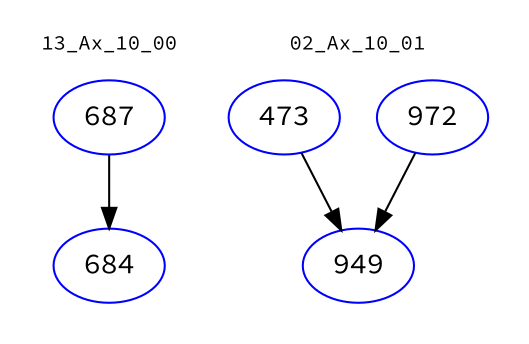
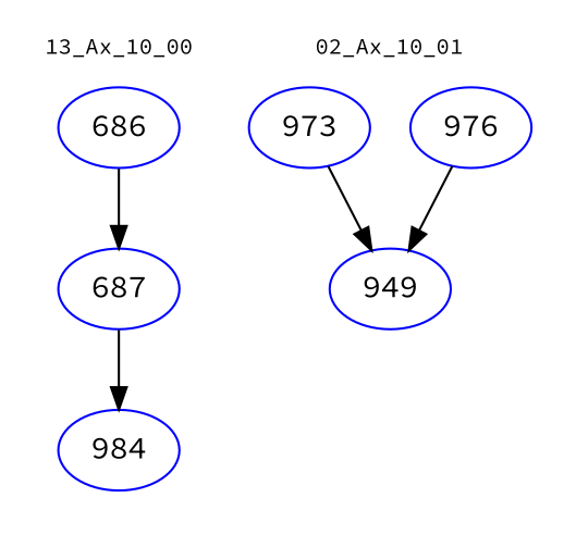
  digraph {
    fontname="Source Code Pro"
    node [color=blue fontname="Source Code Pro"]
    edge [color=black fontname="Source Code Pro"]
+   n1 [label=686]
    n2 [label=687]
-   n3 [label=684]
-   n4 [label=972]
+   n3 [label=984]
+   n4 [label=976]
    n5 [label=949]
-   n6 [label=473]
+   n6 [label=973]
    subgraph cluster_1 {
      color=white
      fontsize=10
      label="13_Ax_10_00"
+     n1
      n2
      n3
    }
    subgraph cluster_2 {
      color=white
      fontsize=10
      label="02_Ax_10_01"
      n4
      n5
      n6
    }
+   n1 -> n2
    n2 -> n3
    n4 -> n5
    n6 -> n5
  }
